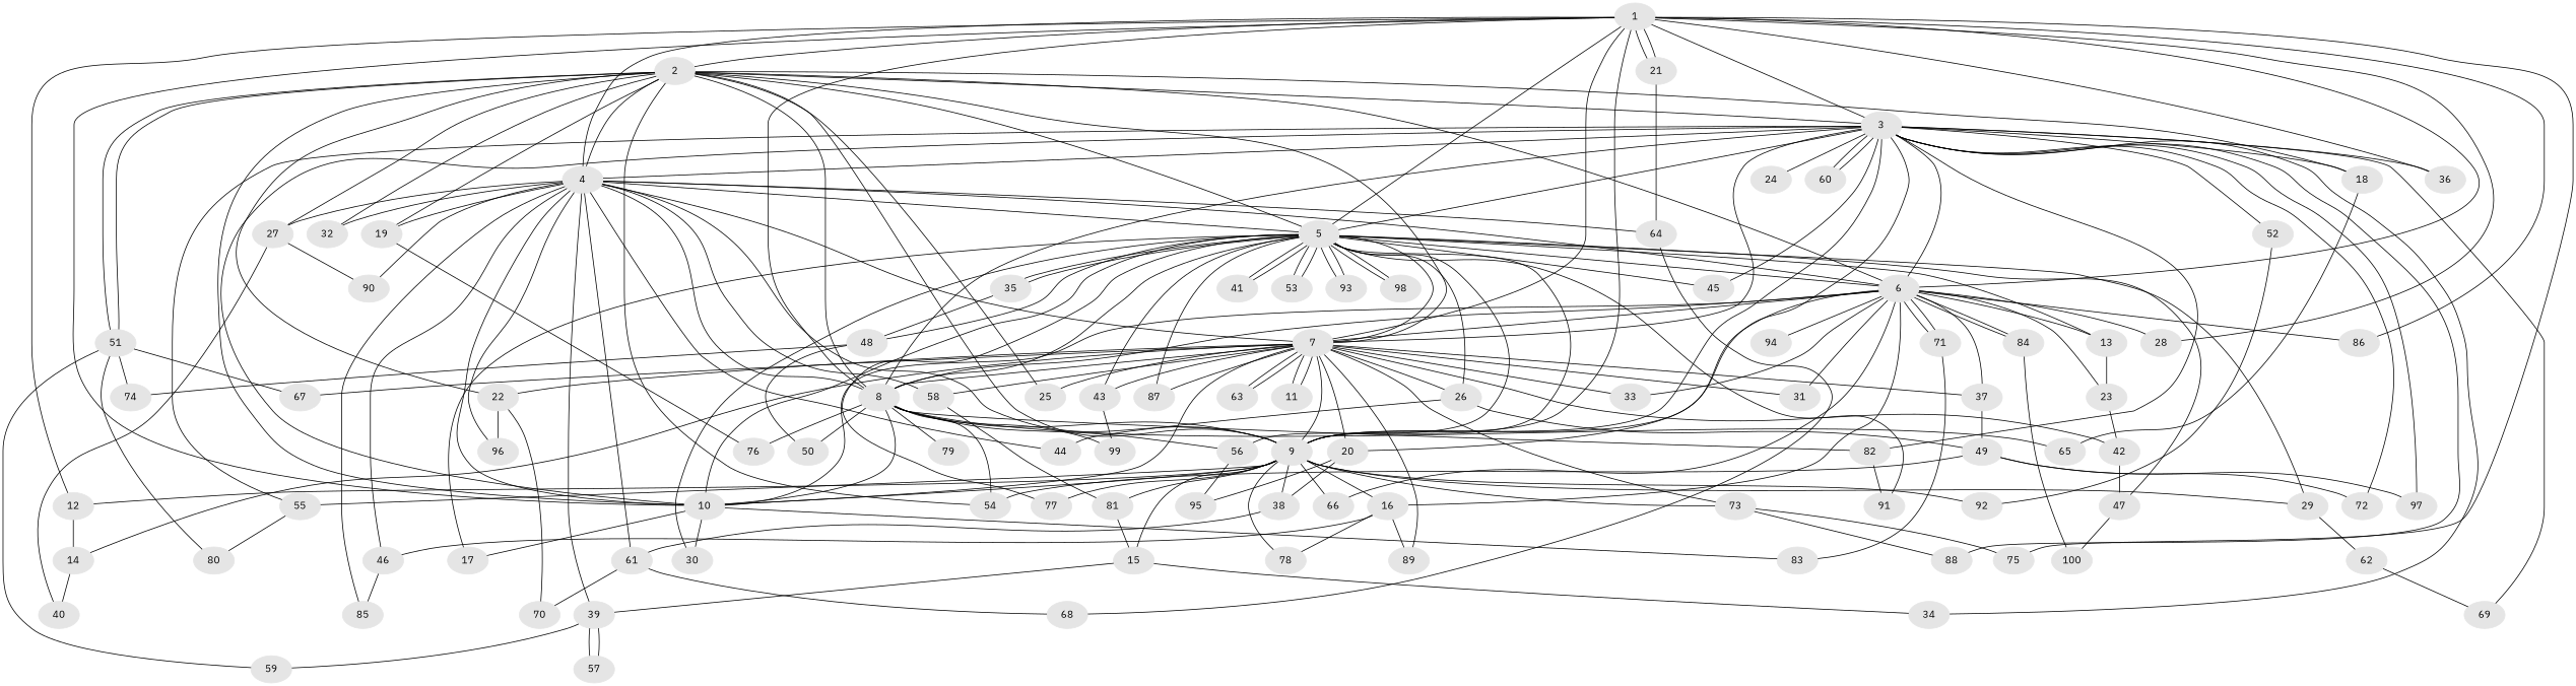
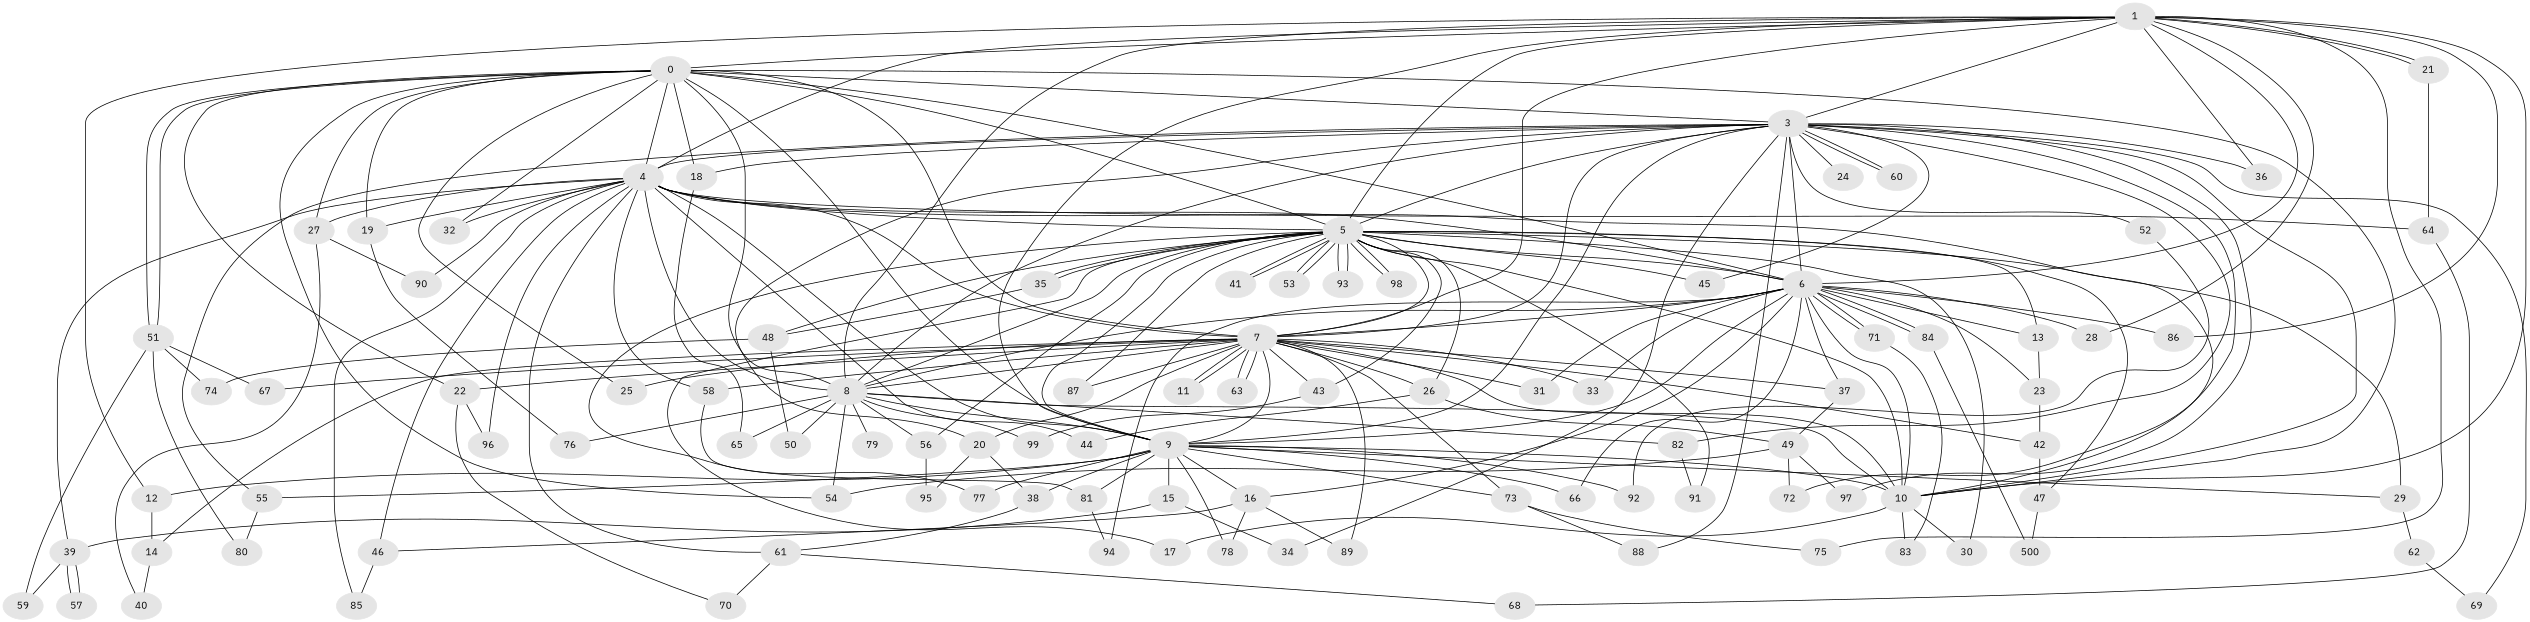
  graph {
    fontname="IBM Plex Sans"
    node [color=gray90 fontname="IBM Plex Sans" style=filled]
    edge [fontname="IBM Plex Sans"]
    1
-   2
+   2 [label=0]
    3
    4
    5
    6
    7
    8
    9
    10
    12
    21
    28
    36
    75
    86
    18
    19
    22
    25
    27
    32
    51
    54
    20
    24
    34
    45
    52
    55
    60
    69
    72
    82
    88
    97
    39
    44
    46
    58
    61
    64
    85
    90
    96
    13
    17
    26
    29
    30
    35
    41
    43
    47
    48
    53
    56
    77
    87
    91
    93
    98
    16
    23
    31
    33
    37
    66
    71
    84
    94
    11
    14
    42
    63
    67
    73
    89
    50
    65
    76
    79
    99
    15
    38
    78
    81
    92
    83
    70
    40
    59
    74
    80
    95
    57
    68
    49
    62
-   100
+   100 [label=500]
    1 -- 2
    1 -- 3
    1 -- 4
    1 -- 5
    1 -- 6
    1 -- 7
    1 -- 8
    1 -- 9
    1 -- 10
    1 -- 12
    1 -- 21
    1 -- 21
    1 -- 28
    1 -- 36
    1 -- 75
    1 -- 86
    2 -- 3
    2 -- 4
    2 -- 5
    2 -- 6
    2 -- 7
    2 -- 8
    2 -- 9
    2 -- 10
    2 -- 18
    2 -- 19
    2 -- 22
    2 -- 25
    2 -- 27
    2 -- 32
    2 -- 51
    2 -- 51
    2 -- 54
    3 -- 4
    3 -- 5
    3 -- 6
    3 -- 7
    3 -- 8
    3 -- 9
    3 -- 10
    3 -- 36
    3 -- 18
    3 -- 20
    3 -- 24
    3 -- 34
    3 -- 45
    3 -- 52
    3 -- 55
    3 -- 60
    3 -- 60
    3 -- 69
    3 -- 72
    3 -- 82
    3 -- 88
    3 -- 97
    4 -- 5
    4 -- 6
    4 -- 7
    4 -- 8
    4 -- 9
    4 -- 10
    4 -- 19
    4 -- 27
    4 -- 32
    4 -- 39
    4 -- 44
    4 -- 46
    4 -- 58
    4 -- 61
    4 -- 64
    4 -- 85
    4 -- 90
    4 -- 96
    5 -- 6
    5 -- 7
    5 -- 8
    5 -- 9
    5 -- 10
    5 -- 45
    5 -- 13
    5 -- 17
    5 -- 26
    5 -- 29
    5 -- 30
    5 -- 35
    5 -- 35
    5 -- 41
    5 -- 41
    5 -- 43
    5 -- 47
    5 -- 48
    5 -- 53
    5 -- 53
    5 -- 56
    5 -- 77
    5 -- 87
    5 -- 91
    5 -- 93
    5 -- 93
    5 -- 98
    5 -- 98
    6 -- 7
    6 -- 8
    6 -- 9
    6 -- 10
    6 -- 28
    6 -- 86
    6 -- 13
    6 -- 16
    6 -- 23
    6 -- 31
    6 -- 33
    6 -- 37
    6 -- 66
    6 -- 71
    6 -- 71
    6 -- 84
    6 -- 84
    6 -- 94
    7 -- 8
    7 -- 9
    7 -- 10
    7 -- 22
    7 -- 25
    7 -- 20
    7 -- 58
    7 -- 26
    7 -- 43
    7 -- 87
    7 -- 31
    7 -- 33
    7 -- 37
    7 -- 11
    7 -- 11
    7 -- 14
    7 -- 42
    7 -- 63
    7 -- 63
    7 -- 67
    7 -- 73
    7 -- 89
    8 -- 9
    8 -- 10
    8 -- 54
    8 -- 82
    8 -- 56
    8 -- 50
    8 -- 65
    8 -- 76
    8 -- 79
    8 -- 99
    9 -- 10
    9 -- 12
    9 -- 55
    9 -- 29
    9 -- 77
    9 -- 16
    9 -- 66
    9 -- 73
    9 -- 15
    9 -- 38
    9 -- 78
    9 -- 81
    9 -- 92
    10 -- 17
    10 -- 30
    10 -- 83
    12 -- 14
    21 -- 64
    18 -- 65
    19 -- 76
    22 -- 96
    22 -- 70
    27 -- 90
    27 -- 40
    51 -- 67
    51 -- 59
    51 -- 74
    51 -- 80
    20 -- 38
    20 -- 95
    52 -- 92
    55 -- 80
    82 -- 91
    39 -- 59
    39 -- 57
    39 -- 57
    46 -- 85
    58 -- 81
    61 -- 70
    61 -- 68
    64 -- 68
    13 -- 23
    26 -- 44
    26 -- 49
    29 -- 62
    35 -- 48
    43 -- 99
    47 -- 100
    48 -- 50
    48 -- 74
    56 -- 95
    16 -- 46
    16 -- 89
    16 -- 78
    23 -- 42
    37 -- 49
    71 -- 83
    84 -- 100
    14 -- 40
    42 -- 47
    73 -- 75
    73 -- 88
    15 -- 34
    15 -- 39
    38 -- 61
-   81 -- 15
+   81 -- 94
    49 -- 54
    49 -- 72
    49 -- 97
    62 -- 69
  }
